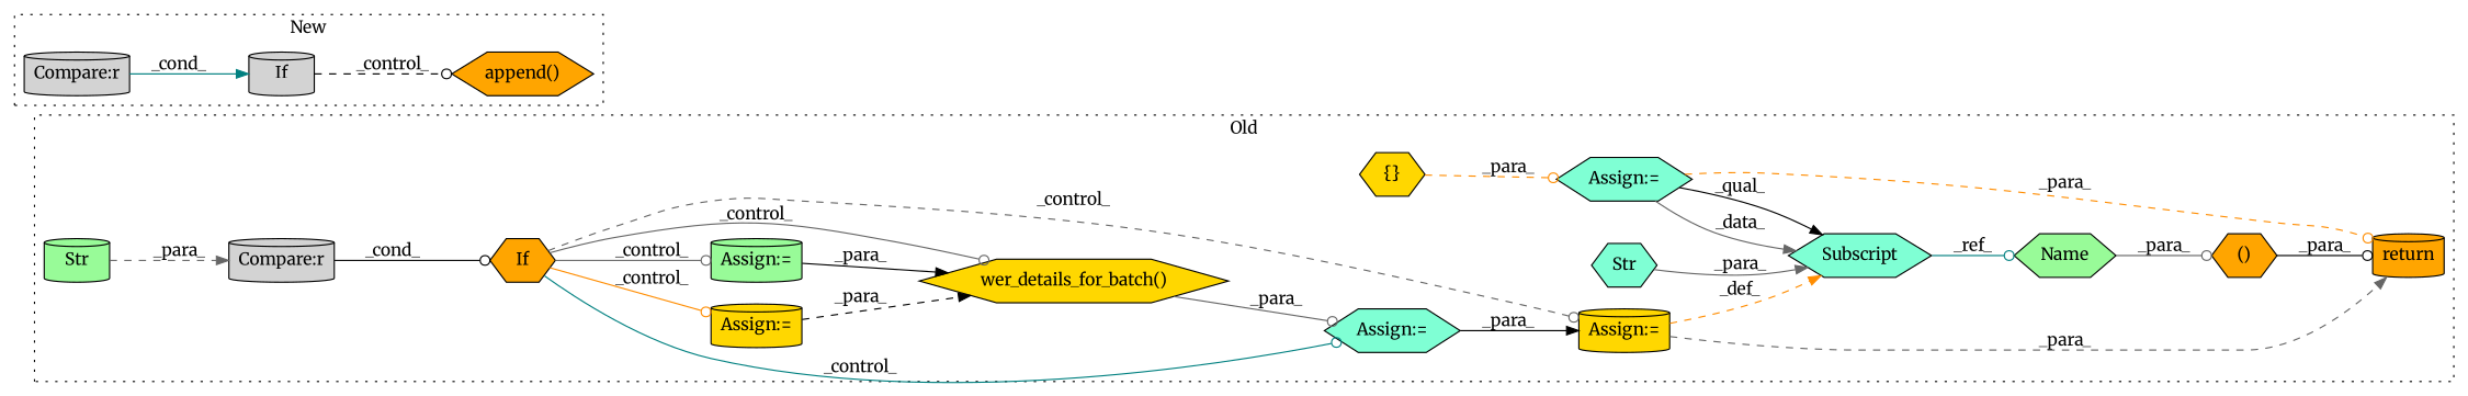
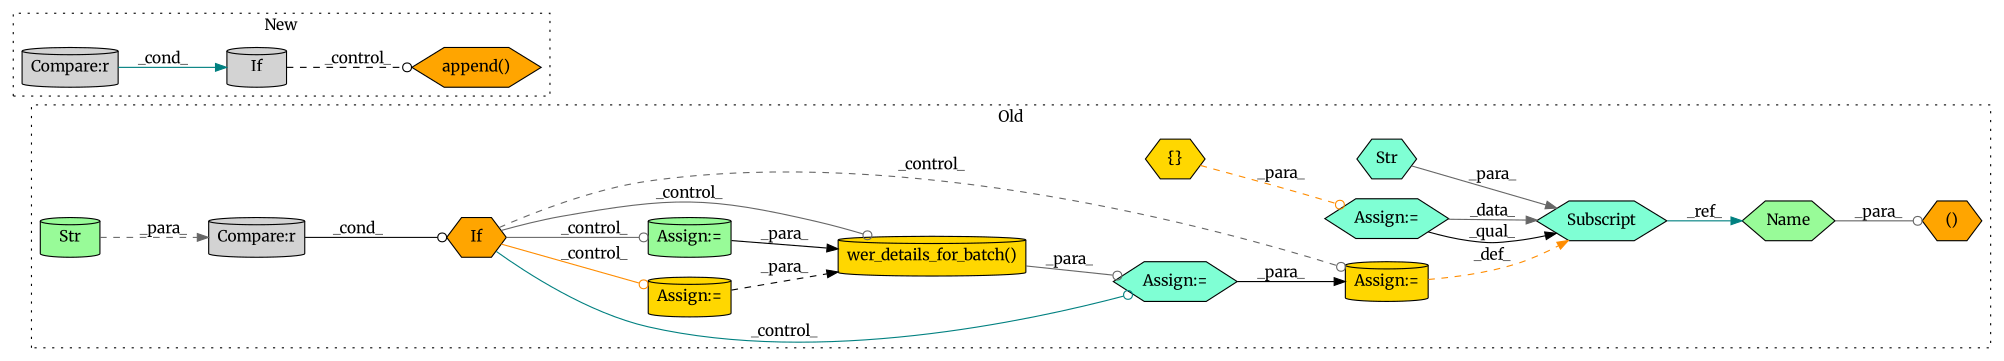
  digraph {
    fontname=Merriweather
    rankdir=LR
    node [a=68 fillcolor=gold fontname=Merriweather l=3 shape=hexagon style=filled]
    edge [arrowhead=odot color=gray40 fontname=Merriweather style=solid]
-   n1 [a=75 l="53,39" label="wer_details_for_batch()" s="2371,2444"]
+   n1 [a=75 l="53,39" label="wer_details_for_batch()" s="2371,2444" shape=cylinder]
    n2 [a=63 fillcolor=aquamarine l="12,0" label=Subscript s="2496,0"]
    n3 [a=96 fillcolor=orange label=If s=2010]
    n4 [a=54 fillcolor=orange l=7 label="()" s=2541]
    n5 [a=66 fillcolor=aquamarine l=5 label=Str s=2502]
    n6 [a=95 l="2,1" label="{}" s="1999,2000"]
    n7 [a=40 fillcolor=lightgrey l=16 label="Compare:r" s=2013 shape=cylinder]
    n8 [a=66 fillcolor=palegreen l=7 label=Str s=2022 shape=cylinder]
    n9 [fillcolor=aquamarine label="Assign:=" s=2368]
    n10 [label="Assign:=" s=2508 shape=cylinder]
    n11 [fillcolor=aquamarine label="Assign:=" s=1996]
    n12 [label="Assign:=" s=2307 shape=cylinder]
    n13 [fillcolor=palegreen label="Assign:=" s=2125 shape=cylinder]
-   n14 [a=93 fillcolor=orange l=7 label=return s=2530 shape=cylinder]
    n15 [a=87 fillcolor=palegreen l=5 label=Name s=2543]
    n16 [a=96 fillcolor=lightgrey label=If s=988 shape=cylinder]
    n17 [a=40 fillcolor=lightgrey l=23 label="Compare:r" s=991 shape=cylinder]
    n18 [a=75 fillcolor=orange l="41,14" label="append()" s="1100,1202"]
    subgraph cluster_1 {
      label=Old
      style=dotted
      n1
      n2
      n3
      n4
      n5
      n6
      n7
      n8
      n9
      n10
      n11
      n12
      n13
-     n14
      n15
    }
    subgraph cluster_2 {
      label=New
      style=dotted
      n16
      n17
      n18
    }
    n1 -> n9 [label=_para_]
-   n2 -> n15 [color=teal label=_ref_]
+   n2 -> n15 [arrowhead=normal color=teal label=_ref_]
    n3 -> n1 [label=_control_]
    n3 -> n9 [color=teal label=_control_]
    n3 -> n10 [label=_control_ style=dashed]
    n3 -> n12 [color=darkorange label=_control_]
    n3 -> n13 [label=_control_]
-   n4 -> n14 [color=black label=_para_]
    n5 -> n2 [arrowhead=normal label=_para_]
    n6 -> n11 [color=darkorange label=_para_ style=dashed]
    n7 -> n3 [color=black label=_cond_]
    n8 -> n7 [arrowhead=normal label=_para_ style=dashed]
    n9 -> n10 [arrowhead=normal color=black label=_para_]
    n10 -> n2 [arrowhead=normal color=darkorange label=_def_ style=dashed]
-   n10 -> n14 [arrowhead=normal label=_para_ style=dashed]
    n11 -> n2 [arrowhead=normal color=black label=_qual_]
    n11 -> n2 [arrowhead=normal label=_data_]
-   n11 -> n14 [color=darkorange label=_para_ style=dashed]
    n12 -> n1 [arrowhead=normal color=black label=_para_ style=dashed]
    n13 -> n1 [arrowhead=normal color=black label=_para_]
    n15 -> n4 [label=_para_]
    n16 -> n18 [color=black label=_control_ style=dashed]
    n17 -> n16 [arrowhead=normal color=teal label=_cond_]
  }
